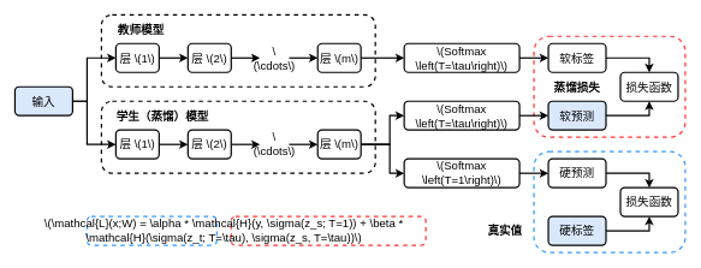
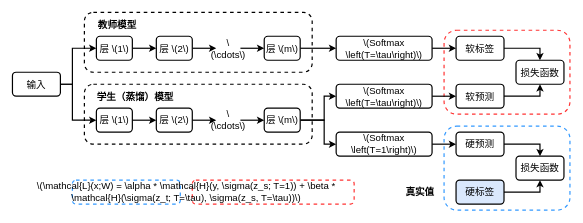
  <mxCell id="0" />
  <mxCell id="1" parent="0" />
  <mxCell id="2" value="" style="rounded=1;whiteSpace=wrap;html=1;strokeWidth=2;dashed=1;strokeColor=#3399FF;" vertex="1" parent="1"><mxGeometry x="120" y="300" width="180" height="40" as="geometry" /></mxCell>
  <mxCell id="3" value="" style="rounded=1;whiteSpace=wrap;html=1;strokeWidth=2;dashed=1;strokeColor=#FF3333;" vertex="1" parent="1"><mxGeometry x="320" y="300" width="270" height="40" as="geometry" /></mxCell>
  <mxCell id="4" value="" style="rounded=1;whiteSpace=wrap;html=1;strokeWidth=2;dashed=1;strokeColor=#3399FF;" vertex="1" parent="1"><mxGeometry x="740" y="210" width="210" height="140" as="geometry" /></mxCell>
  <mxCell id="5" value="" style="rounded=1;whiteSpace=wrap;html=1;strokeWidth=2;dashed=1;strokeColor=#FF3333;" vertex="1" parent="1"><mxGeometry x="740" y="50" width="210" height="140" as="geometry" /></mxCell>
  <mxCell id="6" value="" style="rounded=1;whiteSpace=wrap;html=1;strokeWidth=2;dashed=1;" vertex="1" parent="1"><mxGeometry x="140" y="140" width="380" height="100" as="geometry" /></mxCell>
  <mxCell id="7" value="" style="rounded=1;whiteSpace=wrap;html=1;strokeWidth=2;dashed=1;" vertex="1" parent="1"><mxGeometry x="140" width="380" height="100" as="geometry" y="20" /></mxCell>
  <mxCell id="8" style="edgeStyle=orthogonalEdgeStyle;rounded=0;orthogonalLoop=1;jettySize=auto;html=1;exitX=1;exitY=0.5;exitDx=0;exitDy=0;entryX=0;entryY=0.5;entryDx=0;entryDy=0;strokeWidth=2;" edge="1" parent="1" source="37" target="11"><mxGeometry relative="1" as="geometry"><mxPoint x="100" y="140" as="sourcePoint" /><Array as="points"><mxPoint x="120" y="140" /><mxPoint x="120" y="80" /></Array></mxGeometry></mxCell>
  <mxCell id="9" style="edgeStyle=orthogonalEdgeStyle;rounded=0;orthogonalLoop=1;jettySize=auto;html=1;exitX=1;exitY=0.5;exitDx=0;exitDy=0;entryX=0;entryY=0.5;entryDx=0;entryDy=0;strokeWidth=2;" edge="1" parent="1" source="37" target="19"><mxGeometry relative="1" as="geometry"><mxPoint x="100" y="120" as="sourcePoint" /><Array as="points"><mxPoint x="120" y="140" /><mxPoint x="120" y="200" /></Array></mxGeometry></mxCell>
  <mxCell id="10" style="edgeStyle=orthogonalEdgeStyle;rounded=0;orthogonalLoop=1;jettySize=auto;html=1;exitX=1;exitY=0.5;exitDx=0;exitDy=0;entryX=0;entryY=0.5;entryDx=0;entryDy=0;strokeWidth=2;" edge="1" parent="1" source="11" target="15"><mxGeometry relative="1" as="geometry" /></mxCell>
  <mxCell id="11" value="层 \(1\)" style="rounded=1;whiteSpace=wrap;html=1;fontSize=16;strokeWidth=2;" vertex="1" parent="1"><mxGeometry x="160" y="60" width="60" height="40" as="geometry" /></mxCell>
  <mxCell id="12" style="edgeStyle=orthogonalEdgeStyle;rounded=0;orthogonalLoop=1;jettySize=auto;html=1;exitX=1;exitY=0.5;exitDx=0;exitDy=0;entryX=0;entryY=0.5;entryDx=0;entryDy=0;strokeWidth=2;" edge="1" parent="1" source="13" target="30"><mxGeometry relative="1" as="geometry" /></mxCell>
  <mxCell id="13" value="层 \(m\)" style="rounded=1;whiteSpace=wrap;html=1;fontSize=16;strokeWidth=2;" vertex="1" parent="1"><mxGeometry x="440" y="60" width="60" height="40" as="geometry" /></mxCell>
  <mxCell id="14" style="edgeStyle=orthogonalEdgeStyle;rounded=0;orthogonalLoop=1;jettySize=auto;html=1;exitX=1;exitY=0.5;exitDx=0;exitDy=0;strokeWidth=2;" edge="1" parent="1" source="15" target="17"><mxGeometry relative="1" as="geometry" /></mxCell>
  <mxCell id="15" value="层 \(2\)" style="rounded=1;whiteSpace=wrap;html=1;fontSize=16;strokeWidth=2;" vertex="1" parent="1"><mxGeometry x="260" y="60" width="60" height="40" as="geometry" /></mxCell>
  <mxCell id="16" style="edgeStyle=orthogonalEdgeStyle;rounded=0;orthogonalLoop=1;jettySize=auto;html=1;exitX=1;exitY=0.5;exitDx=0;exitDy=0;entryX=0;entryY=0.5;entryDx=0;entryDy=0;strokeWidth=2;" edge="1" parent="1" source="17" target="13"><mxGeometry relative="1" as="geometry" /></mxCell>
  <mxCell id="17" value="\(\cdots\)" style="rounded=1;whiteSpace=wrap;html=1;fontSize=16;strokeColor=none;strokeWidth=2;" vertex="1" parent="1"><mxGeometry x="360" y="60" width="40" height="40" as="geometry" /></mxCell>
  <mxCell id="18" style="edgeStyle=orthogonalEdgeStyle;rounded=0;orthogonalLoop=1;jettySize=auto;html=1;exitX=1;exitY=0.5;exitDx=0;exitDy=0;entryX=0;entryY=0.5;entryDx=0;entryDy=0;strokeWidth=2;" edge="1" parent="1" source="19" target="24"><mxGeometry relative="1" as="geometry" /></mxCell>
  <mxCell id="19" value="层 \(1\)" style="rounded=1;whiteSpace=wrap;html=1;fontSize=16;strokeWidth=2;" vertex="1" parent="1"><mxGeometry x="160" y="180" width="60" height="40" as="geometry" /></mxCell>
  <mxCell id="20" style="edgeStyle=orthogonalEdgeStyle;rounded=0;orthogonalLoop=1;jettySize=auto;html=1;exitX=1;exitY=0.5;exitDx=0;exitDy=0;entryX=0;entryY=0.5;entryDx=0;entryDy=0;strokeWidth=2;" edge="1" parent="1" target="32"><mxGeometry relative="1" as="geometry"><mxPoint x="500" y="200" as="sourcePoint" /><Array as="points"><mxPoint x="540" y="200" /></Array></mxGeometry></mxCell>
  <mxCell id="21" style="edgeStyle=orthogonalEdgeStyle;rounded=0;orthogonalLoop=1;jettySize=auto;html=1;exitX=1;exitY=0.5;exitDx=0;exitDy=0;entryX=0;entryY=0.5;entryDx=0;entryDy=0;strokeWidth=2;" edge="1" parent="1" target="34"><mxGeometry relative="1" as="geometry"><mxPoint x="500" y="200" as="sourcePoint" /><Array as="points"><mxPoint x="540" y="200" /></Array></mxGeometry></mxCell>
  <mxCell id="22" value="层 \(m\)" style="rounded=1;whiteSpace=wrap;html=1;fontSize=16;strokeWidth=2;" vertex="1" parent="1"><mxGeometry x="440" y="180" width="60" height="40" as="geometry" /></mxCell>
  <mxCell id="23" style="edgeStyle=orthogonalEdgeStyle;rounded=0;orthogonalLoop=1;jettySize=auto;html=1;exitX=1;exitY=0.5;exitDx=0;exitDy=0;strokeWidth=2;" edge="1" parent="1" source="24" target="26"><mxGeometry relative="1" as="geometry" /></mxCell>
  <mxCell id="24" value="层 \(2\)" style="rounded=1;whiteSpace=wrap;html=1;fontSize=16;strokeWidth=2;" vertex="1" parent="1"><mxGeometry x="260" y="180" width="60" height="40" as="geometry" /></mxCell>
  <mxCell id="25" style="edgeStyle=orthogonalEdgeStyle;rounded=0;orthogonalLoop=1;jettySize=auto;html=1;exitX=1;exitY=0.5;exitDx=0;exitDy=0;entryX=0;entryY=0.5;entryDx=0;entryDy=0;strokeWidth=2;" edge="1" parent="1" source="26" target="22"><mxGeometry relative="1" as="geometry" /></mxCell>
  <mxCell id="26" value="\(\cdots\)" style="rounded=1;whiteSpace=wrap;html=1;fontSize=16;strokeColor=none;strokeWidth=2;" vertex="1" parent="1"><mxGeometry x="360" y="180" width="40" height="40" as="geometry" /></mxCell>
  <mxCell id="27" value="教师模型" style="text;html=1;align=center;verticalAlign=middle;whiteSpace=wrap;rounded=0;fontSize=16;fontStyle=1;strokeWidth=2;" vertex="1" parent="1"><mxGeometry x="140" width="110" height="40" as="geometry" y="20" /></mxCell>
  <mxCell id="28" value="学生（蒸馏）模型" style="text;html=1;align=center;verticalAlign=middle;whiteSpace=wrap;rounded=0;fontSize=16;fontStyle=1;strokeWidth=2;" vertex="1" parent="1"><mxGeometry x="140" y="140" width="170" height="40" as="geometry" /></mxCell>
  <mxCell id="29" style="edgeStyle=orthogonalEdgeStyle;rounded=0;orthogonalLoop=1;jettySize=auto;html=1;exitX=1;exitY=0.5;exitDx=0;exitDy=0;entryX=0;entryY=0.5;entryDx=0;entryDy=0;strokeWidth=2;" edge="1" parent="1" source="30" target="39"><mxGeometry relative="1" as="geometry" /></mxCell>
  <mxCell id="30" value="\(Softmax \left(T=\tau\right)\)" style="rounded=1;whiteSpace=wrap;html=1;fontSize=16;strokeWidth=2;" vertex="1" parent="1"><mxGeometry x="560" y="60" width="160" height="40" as="geometry" /></mxCell>
  <mxCell id="31" style="edgeStyle=orthogonalEdgeStyle;rounded=0;orthogonalLoop=1;jettySize=auto;html=1;exitX=1;exitY=0.5;exitDx=0;exitDy=0;entryX=0;entryY=0.5;entryDx=0;entryDy=0;strokeWidth=2;" edge="1" parent="1" source="32" target="41"><mxGeometry relative="1" as="geometry" /></mxCell>
  <mxCell id="32" value="\(Softmax \left(T=\tau\right)\)" style="rounded=1;whiteSpace=wrap;html=1;fontSize=16;strokeWidth=2;" vertex="1" parent="1"><mxGeometry x="560" y="140" width="160" height="40" as="geometry" /></mxCell>
  <mxCell id="33" style="edgeStyle=orthogonalEdgeStyle;rounded=0;orthogonalLoop=1;jettySize=auto;html=1;exitX=1;exitY=0.5;exitDx=0;exitDy=0;entryX=0;entryY=0.5;entryDx=0;entryDy=0;strokeWidth=2;" edge="1" parent="1" source="34" target="43"><mxGeometry relative="1" as="geometry" /></mxCell>
  <mxCell id="34" value="\(Softmax \left(T=1\right)\)" style="rounded=1;whiteSpace=wrap;html=1;fontSize=16;strokeWidth=2;" vertex="1" parent="1"><mxGeometry x="560" y="220" width="160" height="40" as="geometry" /></mxCell>
  <mxCell id="35" value="损失函数" style="rounded=1;whiteSpace=wrap;html=1;fontSize=16;strokeWidth=2;" vertex="1" parent="1"><mxGeometry x="860" y="100" width="80" height="40" as="geometry" /></mxCell>
  <mxCell id="36" value="损失函数" style="rounded=1;whiteSpace=wrap;html=1;fontSize=16;strokeWidth=2;" vertex="1" parent="1"><mxGeometry x="860" y="260" width="80" height="40" as="geometry" /></mxCell>
- <mxCell id="37" value="输入" style="rounded=1;whiteSpace=wrap;html=1;fontSize=16;strokeWidth=2;fillColor=#dae8fc;" vertex="1" parent="1"><mxGeometry y="120" width="80" height="40" as="geometry" x="20" /></mxCell>
+ <mxCell id="37" value="输入" style="rounded=1;whiteSpace=wrap;html=1;fontSize=16;strokeWidth=2;" vertex="1" parent="1"><mxGeometry y="120" width="80" height="40" as="geometry" x="20" /></mxCell>
  <mxCell id="38" style="edgeStyle=orthogonalEdgeStyle;rounded=0;orthogonalLoop=1;jettySize=auto;html=1;exitX=1;exitY=0.5;exitDx=0;exitDy=0;entryX=0.5;entryY=0;entryDx=0;entryDy=0;strokeWidth=2;" edge="1" parent="1" source="39" target="35"><mxGeometry relative="1" as="geometry" /></mxCell>
  <mxCell id="39" value="软标签" style="rounded=1;whiteSpace=wrap;html=1;fontSize=16;strokeWidth=2;" vertex="1" parent="1"><mxGeometry x="760" y="60" width="80" height="40" as="geometry" /></mxCell>
  <mxCell id="40" style="edgeStyle=orthogonalEdgeStyle;rounded=0;orthogonalLoop=1;jettySize=auto;html=1;exitX=1;exitY=0.5;exitDx=0;exitDy=0;entryX=0.5;entryY=1;entryDx=0;entryDy=0;strokeWidth=2;" edge="1" parent="1" source="41" target="35"><mxGeometry relative="1" as="geometry"><mxPoint x="910" y="130" as="targetPoint" /></mxGeometry></mxCell>
- <mxCell id="41" value="软预测" style="rounded=1;whiteSpace=wrap;html=1;fontSize=16;strokeWidth=2;fillColor=#dae8fc;" vertex="1" parent="1"><mxGeometry x="760" y="140" width="80" height="40" as="geometry" /></mxCell>
+ <mxCell id="41" value="软预测" style="rounded=1;whiteSpace=wrap;html=1;fontSize=16;strokeWidth=2;" vertex="1" parent="1"><mxGeometry x="760" y="140" width="80" height="40" as="geometry" /></mxCell>
  <mxCell id="42" style="edgeStyle=orthogonalEdgeStyle;rounded=0;orthogonalLoop=1;jettySize=auto;html=1;exitX=1;exitY=0.5;exitDx=0;exitDy=0;entryX=0.5;entryY=0;entryDx=0;entryDy=0;strokeWidth=2;" edge="1" parent="1" source="43" target="36"><mxGeometry relative="1" as="geometry" /></mxCell>
  <mxCell id="43" value="硬预测" style="rounded=1;whiteSpace=wrap;html=1;fontSize=16;strokeWidth=2;" vertex="1" parent="1"><mxGeometry x="760" y="220" width="80" height="40" as="geometry" /></mxCell>
  <mxCell id="44" style="edgeStyle=orthogonalEdgeStyle;rounded=0;orthogonalLoop=1;jettySize=auto;html=1;exitX=1;exitY=0.5;exitDx=0;exitDy=0;entryX=0.5;entryY=1;entryDx=0;entryDy=0;strokeWidth=2;" edge="1" parent="1" source="45" target="36"><mxGeometry relative="1" as="geometry" /></mxCell>
  <mxCell id="45" value="硬标签" style="rounded=1;whiteSpace=wrap;html=1;fontSize=16;strokeWidth=2;fillColor=#dae8fc;" vertex="1" parent="1"><mxGeometry x="760" y="300" width="80" height="40" as="geometry" /></mxCell>
- <mxCell id="46" value="蒸馏损失" style="text;html=1;align=center;verticalAlign=middle;whiteSpace=wrap;rounded=0;fontSize=16;fontStyle=1" vertex="1" parent="1"><mxGeometry x="760" y="100" width="80" height="40" as="geometry" /></mxCell>
  <mxCell id="47" value="真实值" style="text;html=1;align=center;verticalAlign=middle;whiteSpace=wrap;rounded=0;fontSize=16;fontStyle=1" vertex="1" parent="1"><mxGeometry x="660" y="300" width="80" height="40" as="geometry" /></mxCell>
  <mxCell id="48" value="\(\mathcal{L}(x;W) = \alpha * \mathcal{H}(y, \sigma(z_s; T=1)) + \beta * \mathcal{H}(\sigma(z_t; T=\tau), \sigma(z_s, T=\tau))\)" style="text;html=1;align=center;verticalAlign=middle;whiteSpace=wrap;rounded=0;fontSize=16;" vertex="1" parent="1"><mxGeometry y="300" width="580" height="40" as="geometry" x="20" /></mxCell>
